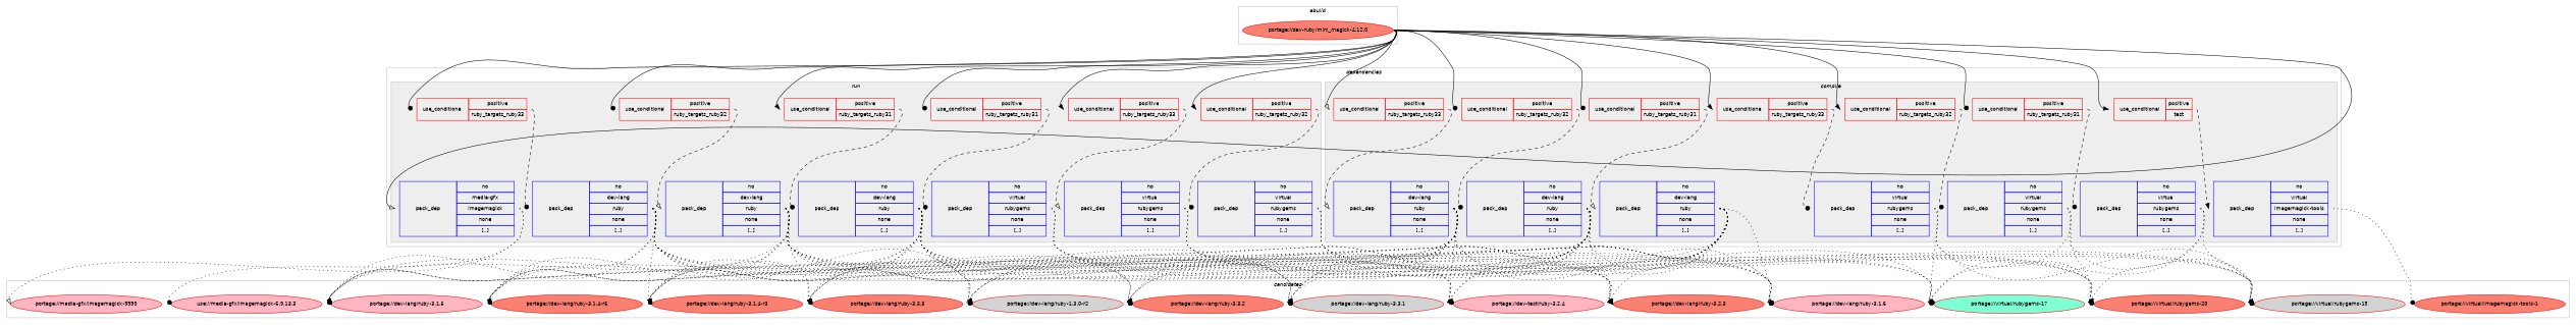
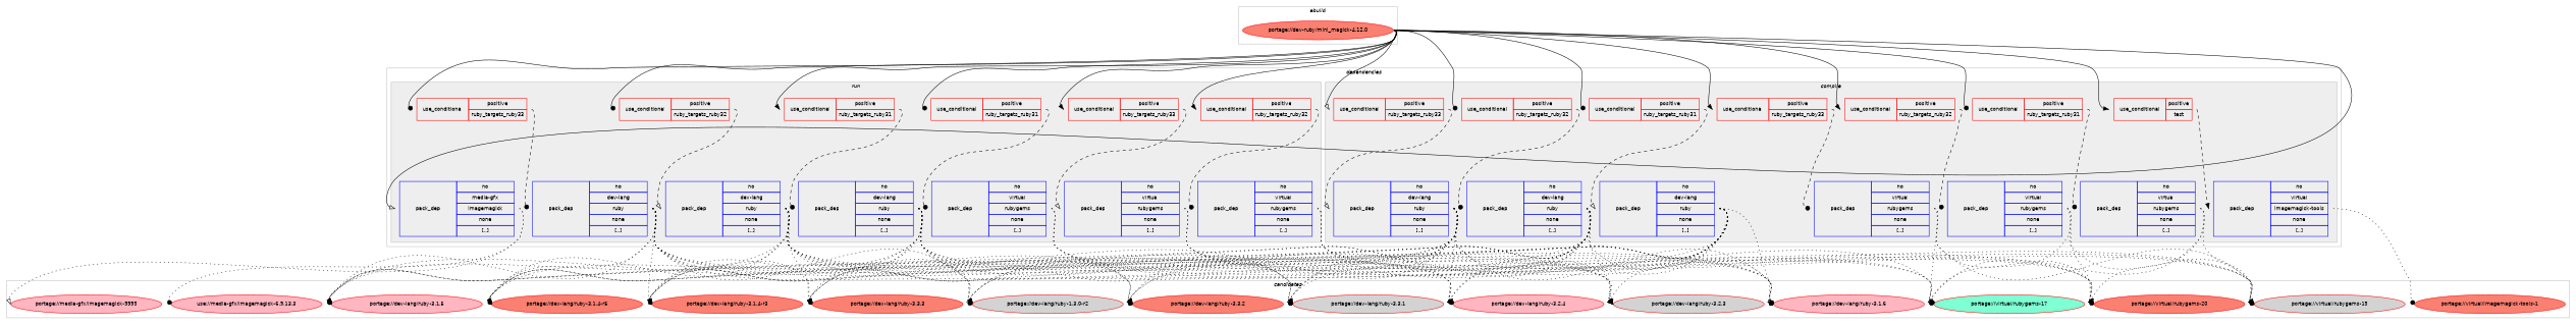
  digraph {
    compound=true
    concentrate=true
    fontname=Helvetica
    fontsize=10
    newrank=true
    rankdir=TB
    ranksep=1.5
    node [color=red fontname=Helvetica fontsize=10 shape=none]
    edge [arrowhead=dot headport=w style=dotted tailport=e weight=100]
    n1 [fillcolor=salmon label="portage://dev-ruby/mini_magick-4.12.0" style=filled width=4 shape=""]
    n2 [color=blue label=<<TABLE BORDER="0" CELLBORDER="1" CELLSPACING="0" CELLPADDING="4" WIDTH="220"><TR><TD ROWSPAN="6" CELLPADDING="30">pack_dep</TD></TR><TR><TD WIDTH="110">no</TD></TR><TR><TD>dev-lang</TD></TR><TR><TD>ruby</TD></TR><TR><TD>none</TD></TR><TR><TD>[,,]</TD></TR></TABLE>>]
    n3 [label=<<TABLE BORDER="0" CELLBORDER="1" CELLSPACING="0" CELLPADDING="4"><TR><TD ROWSPAN="3" CELLPADDING="10">use_conditional</TD></TR><TR><TD>positive</TD></TR><TR><TD>ruby_targets_ruby31</TD></TR></TABLE>>]
    n4 [color=blue label=<<TABLE BORDER="0" CELLBORDER="1" CELLSPACING="0" CELLPADDING="4" WIDTH="220"><TR><TD ROWSPAN="6" CELLPADDING="30">pack_dep</TD></TR><TR><TD WIDTH="110">no</TD></TR><TR><TD>virtual</TD></TR><TR><TD>rubygems</TD></TR><TR><TD>none</TD></TR><TR><TD>[,,]</TD></TR></TABLE>>]
    n5 [label=<<TABLE BORDER="0" CELLBORDER="1" CELLSPACING="0" CELLPADDING="4"><TR><TD ROWSPAN="3" CELLPADDING="10">use_conditional</TD></TR><TR><TD>positive</TD></TR><TR><TD>ruby_targets_ruby31</TD></TR></TABLE>>]
    n6 [color=blue label=<<TABLE BORDER="0" CELLBORDER="1" CELLSPACING="0" CELLPADDING="4" WIDTH="220"><TR><TD ROWSPAN="6" CELLPADDING="30">pack_dep</TD></TR><TR><TD WIDTH="110">no</TD></TR><TR><TD>dev-lang</TD></TR><TR><TD>ruby</TD></TR><TR><TD>none</TD></TR><TR><TD>[,,]</TD></TR></TABLE>>]
    n7 [label=<<TABLE BORDER="0" CELLBORDER="1" CELLSPACING="0" CELLPADDING="4"><TR><TD ROWSPAN="3" CELLPADDING="10">use_conditional</TD></TR><TR><TD>positive</TD></TR><TR><TD>ruby_targets_ruby32</TD></TR></TABLE>>]
    n8 [color=blue label=<<TABLE BORDER="0" CELLBORDER="1" CELLSPACING="0" CELLPADDING="4" WIDTH="220"><TR><TD ROWSPAN="6" CELLPADDING="30">pack_dep</TD></TR><TR><TD WIDTH="110">no</TD></TR><TR><TD>virtual</TD></TR><TR><TD>rubygems</TD></TR><TR><TD>none</TD></TR><TR><TD>[,,]</TD></TR></TABLE>>]
    n9 [label=<<TABLE BORDER="0" CELLBORDER="1" CELLSPACING="0" CELLPADDING="4"><TR><TD ROWSPAN="3" CELLPADDING="10">use_conditional</TD></TR><TR><TD>positive</TD></TR><TR><TD>ruby_targets_ruby32</TD></TR></TABLE>>]
    n10 [color=blue label=<<TABLE BORDER="0" CELLBORDER="1" CELLSPACING="0" CELLPADDING="4" WIDTH="220"><TR><TD ROWSPAN="6" CELLPADDING="30">pack_dep</TD></TR><TR><TD WIDTH="110">no</TD></TR><TR><TD>dev-lang</TD></TR><TR><TD>ruby</TD></TR><TR><TD>none</TD></TR><TR><TD>[,,]</TD></TR></TABLE>>]
    n11 [label=<<TABLE BORDER="0" CELLBORDER="1" CELLSPACING="0" CELLPADDING="4"><TR><TD ROWSPAN="3" CELLPADDING="10">use_conditional</TD></TR><TR><TD>positive</TD></TR><TR><TD>ruby_targets_ruby33</TD></TR></TABLE>>]
    n12 [color=blue label=<<TABLE BORDER="0" CELLBORDER="1" CELLSPACING="0" CELLPADDING="4" WIDTH="220"><TR><TD ROWSPAN="6" CELLPADDING="30">pack_dep</TD></TR><TR><TD WIDTH="110">no</TD></TR><TR><TD>virtual</TD></TR><TR><TD>rubygems</TD></TR><TR><TD>none</TD></TR><TR><TD>[,,]</TD></TR></TABLE>>]
    n13 [label=<<TABLE BORDER="0" CELLBORDER="1" CELLSPACING="0" CELLPADDING="4"><TR><TD ROWSPAN="3" CELLPADDING="10">use_conditional</TD></TR><TR><TD>positive</TD></TR><TR><TD>ruby_targets_ruby33</TD></TR></TABLE>>]
    n14 [color=blue label=<<TABLE BORDER="0" CELLBORDER="1" CELLSPACING="0" CELLPADDING="4" WIDTH="220"><TR><TD ROWSPAN="6" CELLPADDING="30">pack_dep</TD></TR><TR><TD WIDTH="110">no</TD></TR><TR><TD>virtual</TD></TR><TR><TD>imagemagick-tools</TD></TR><TR><TD>none</TD></TR><TR><TD>[,,]</TD></TR></TABLE>>]
    n15 [label=<<TABLE BORDER="0" CELLBORDER="1" CELLSPACING="0" CELLPADDING="4"><TR><TD ROWSPAN="3" CELLPADDING="10">use_conditional</TD></TR><TR><TD>positive</TD></TR><TR><TD>test</TD></TR></TABLE>>]
    n16 [color=blue label=<<TABLE BORDER="0" CELLBORDER="1" CELLSPACING="0" CELLPADDING="4" WIDTH="220"><TR><TD ROWSPAN="6" CELLPADDING="30">pack_dep</TD></TR><TR><TD WIDTH="110">no</TD></TR><TR><TD>dev-lang</TD></TR><TR><TD>ruby</TD></TR><TR><TD>none</TD></TR><TR><TD>[,,]</TD></TR></TABLE>>]
    n17 [label=<<TABLE BORDER="0" CELLBORDER="1" CELLSPACING="0" CELLPADDING="4"><TR><TD ROWSPAN="3" CELLPADDING="10">use_conditional</TD></TR><TR><TD>positive</TD></TR><TR><TD>ruby_targets_ruby31</TD></TR></TABLE>>]
    n18 [color=blue label=<<TABLE BORDER="0" CELLBORDER="1" CELLSPACING="0" CELLPADDING="4" WIDTH="220"><TR><TD ROWSPAN="6" CELLPADDING="30">pack_dep</TD></TR><TR><TD WIDTH="110">no</TD></TR><TR><TD>virtual</TD></TR><TR><TD>rubygems</TD></TR><TR><TD>none</TD></TR><TR><TD>[,,]</TD></TR></TABLE>>]
    n19 [label=<<TABLE BORDER="0" CELLBORDER="1" CELLSPACING="0" CELLPADDING="4"><TR><TD ROWSPAN="3" CELLPADDING="10">use_conditional</TD></TR><TR><TD>positive</TD></TR><TR><TD>ruby_targets_ruby31</TD></TR></TABLE>>]
    n20 [color=blue label=<<TABLE BORDER="0" CELLBORDER="1" CELLSPACING="0" CELLPADDING="4" WIDTH="220"><TR><TD ROWSPAN="6" CELLPADDING="30">pack_dep</TD></TR><TR><TD WIDTH="110">no</TD></TR><TR><TD>dev-lang</TD></TR><TR><TD>ruby</TD></TR><TR><TD>none</TD></TR><TR><TD>[,,]</TD></TR></TABLE>>]
    n21 [label=<<TABLE BORDER="0" CELLBORDER="1" CELLSPACING="0" CELLPADDING="4"><TR><TD ROWSPAN="3" CELLPADDING="10">use_conditional</TD></TR><TR><TD>positive</TD></TR><TR><TD>ruby_targets_ruby32</TD></TR></TABLE>>]
    n22 [color=blue label=<<TABLE BORDER="0" CELLBORDER="1" CELLSPACING="0" CELLPADDING="4" WIDTH="220"><TR><TD ROWSPAN="6" CELLPADDING="30">pack_dep</TD></TR><TR><TD WIDTH="110">no</TD></TR><TR><TD>dev-lang</TD></TR><TR><TD>ruby</TD></TR><TR><TD>none</TD></TR><TR><TD>[,,]</TD></TR></TABLE>>]
    n23 [label=<<TABLE BORDER="0" CELLBORDER="1" CELLSPACING="0" CELLPADDING="4"><TR><TD ROWSPAN="3" CELLPADDING="10">use_conditional</TD></TR><TR><TD>positive</TD></TR><TR><TD>ruby_targets_ruby33</TD></TR></TABLE>>]
    n24 [color=blue label=<<TABLE BORDER="0" CELLBORDER="1" CELLSPACING="0" CELLPADDING="4" WIDTH="220"><TR><TD ROWSPAN="6" CELLPADDING="30">pack_dep</TD></TR><TR><TD WIDTH="110">no</TD></TR><TR><TD>virtual</TD></TR><TR><TD>rubygems</TD></TR><TR><TD>none</TD></TR><TR><TD>[,,]</TD></TR></TABLE>>]
    n25 [label=<<TABLE BORDER="0" CELLBORDER="1" CELLSPACING="0" CELLPADDING="4"><TR><TD ROWSPAN="3" CELLPADDING="10">use_conditional</TD></TR><TR><TD>positive</TD></TR><TR><TD>ruby_targets_ruby32</TD></TR></TABLE>>]
    n26 [color=blue label=<<TABLE BORDER="0" CELLBORDER="1" CELLSPACING="0" CELLPADDING="4" WIDTH="220"><TR><TD ROWSPAN="6" CELLPADDING="30">pack_dep</TD></TR><TR><TD WIDTH="110">no</TD></TR><TR><TD>virtual</TD></TR><TR><TD>rubygems</TD></TR><TR><TD>none</TD></TR><TR><TD>[,,]</TD></TR></TABLE>>]
    n27 [label=<<TABLE BORDER="0" CELLBORDER="1" CELLSPACING="0" CELLPADDING="4"><TR><TD ROWSPAN="3" CELLPADDING="10">use_conditional</TD></TR><TR><TD>positive</TD></TR><TR><TD>ruby_targets_ruby33</TD></TR></TABLE>>]
    n28 [color=blue label=<<TABLE BORDER="0" CELLBORDER="1" CELLSPACING="0" CELLPADDING="4" WIDTH="220"><TR><TD ROWSPAN="6" CELLPADDING="30">pack_dep</TD></TR><TR><TD WIDTH="110">no</TD></TR><TR><TD>media-gfx</TD></TR><TR><TD>imagemagick</TD></TR><TR><TD>none</TD></TR><TR><TD>[,,]</TD></TR></TABLE>>]
    n29 [fillcolor=salmon label="portage://dev-lang/ruby-3.1.4-r3" style=filled width=4 shape=""]
    n30 [fillcolor=salmon label="portage://dev-lang/ruby-3.1.4-r5" style=filled width=4 shape=""]
    n31 [fillcolor=lightpink label="portage://dev-lang/ruby-3.1.5" style=filled width=4 shape=""]
    n32 [fillcolor=lightpink label="portage://dev-lang/ruby-3.1.6" style=filled width=4 shape=""]
-   n33 [fillcolor=salmon label="portage://dev-lang/ruby-3.2.3" style=filled width=4 shape=""]
-   n34 [fillcolor=lightpink label="portage://dev-test/ruby-3.2.4" style=filled width=4 shape=""]
+   n33 [fillcolor=lightgrey label="portage://dev-lang/ruby-3.2.3" style=filled width=4 shape=""]
+   n34 [fillcolor=lightpink label="portage://dev-lang/ruby-3.2.4" style=filled width=4 shape=""]
    n35 [fillcolor=lightgrey label="portage://dev-lang/ruby-1.3.0-r2" style=filled width=4 shape=""]
    n36 [fillcolor=lightgrey label="portage://dev-lang/ruby-3.3.1" style=filled width=4 shape=""]
    n37 [fillcolor=salmon label="portage://dev-lang/ruby-3.3.2" style=filled width=4 shape=""]
    n38 [fillcolor=salmon label="portage://dev-lang/ruby-3.3.3" style=filled width=4 shape=""]
    n39 [fillcolor=aquamarine label="portage://virtual/rubygems-17" style=filled width=4 shape=""]
    n40 [fillcolor=lightgrey label="portage://virtual/rubygems-19" style=filled width=4 shape=""]
    n41 [fillcolor=salmon label="portage://virtual/rubygems-20" style=filled width=4 shape=""]
    n42 [fillcolor=salmon label="portage://virtual/imagemagick-tools-1" style=filled width=4 shape=""]
    n43 [fillcolor=lightpink label="use://media-gfx/imagemagick-6.9.13.3" style=filled width=4 shape=""]
    n44 [fillcolor=lightpink label="portage://media-gfx/imagemagick-9999" style=filled width=4 shape=""]
    subgraph cluster_1 {
      color=gray
      label=<<i>ebuild</i>>
      n1
    }
    subgraph cluster_2 {
      color=gray
      label=<<i>dependencies</i>>
      subgraph cluster_3 {
        color=gray
        fillcolor="#eeeeee"
        label=<<i>compile</i>>
        style=filled
        subgraph sub_4 {
          color=gray
          fillcolor="#eeeeee"
          label=<<i>compile</i>>
          style=filled
          n3
          subgraph sub_5 {
            color=gray
            fillcolor="#eeeeee"
            label=<<i>compile</i>>
            style=filled
            n2
          }
        }
        subgraph sub_6 {
          color=gray
          fillcolor="#eeeeee"
          label=<<i>compile</i>>
          style=filled
          n5
          subgraph sub_7 {
            color=gray
            fillcolor="#eeeeee"
            label=<<i>compile</i>>
            style=filled
            n4
          }
        }
        subgraph sub_8 {
          color=gray
          fillcolor="#eeeeee"
          label=<<i>compile</i>>
          style=filled
          n7
          subgraph sub_9 {
            color=gray
            fillcolor="#eeeeee"
            label=<<i>compile</i>>
            style=filled
            n6
          }
        }
        subgraph sub_10 {
          color=gray
          fillcolor="#eeeeee"
          label=<<i>compile</i>>
          style=filled
          n9
          subgraph sub_11 {
            color=gray
            fillcolor="#eeeeee"
            label=<<i>compile</i>>
            style=filled
            n8
          }
        }
        subgraph sub_12 {
          color=gray
          fillcolor="#eeeeee"
          label=<<i>compile</i>>
          style=filled
          n11
          subgraph sub_13 {
            color=gray
            fillcolor="#eeeeee"
            label=<<i>compile</i>>
            style=filled
            n10
          }
        }
        subgraph sub_14 {
          color=gray
          fillcolor="#eeeeee"
          label=<<i>compile</i>>
          style=filled
          n13
          subgraph sub_15 {
            color=gray
            fillcolor="#eeeeee"
            label=<<i>compile</i>>
            style=filled
            n12
          }
        }
        subgraph sub_16 {
          color=gray
          fillcolor="#eeeeee"
          label=<<i>compile</i>>
          style=filled
          n15
          subgraph sub_17 {
            color=gray
            fillcolor="#eeeeee"
            label=<<i>compile</i>>
            style=filled
            n14
          }
        }
      }
      subgraph cluster_18 {
        color=gray
        fillcolor="#eeeeee"
        label=<<i>compile and run</i>>
        style=filled
      }
      subgraph cluster_19 {
        color=gray
        fillcolor="#eeeeee"
        label=<<i>run</i>>
        style=filled
        subgraph sub_20 {
          color=gray
          fillcolor="#eeeeee"
          label=<<i>run</i>>
          style=filled
          n17
          subgraph sub_21 {
            color=gray
            fillcolor="#eeeeee"
            label=<<i>run</i>>
            style=filled
            n16
          }
        }
        subgraph sub_22 {
          color=gray
          fillcolor="#eeeeee"
          label=<<i>run</i>>
          style=filled
          n19
          subgraph sub_23 {
            color=gray
            fillcolor="#eeeeee"
            label=<<i>run</i>>
            style=filled
            n18
          }
        }
        subgraph sub_24 {
          color=gray
          fillcolor="#eeeeee"
          label=<<i>run</i>>
          style=filled
          n21
          subgraph sub_25 {
            color=gray
            fillcolor="#eeeeee"
            label=<<i>run</i>>
            style=filled
            n20
          }
        }
        subgraph sub_26 {
          color=gray
          fillcolor="#eeeeee"
          label=<<i>run</i>>
          style=filled
          n23
          subgraph sub_27 {
            color=gray
            fillcolor="#eeeeee"
            label=<<i>run</i>>
            style=filled
            n22
          }
        }
        subgraph sub_28 {
          color=gray
          fillcolor="#eeeeee"
          label=<<i>run</i>>
          style=filled
          n25
          subgraph sub_29 {
            color=gray
            fillcolor="#eeeeee"
            label=<<i>run</i>>
            style=filled
            n24
          }
        }
        subgraph sub_30 {
          color=gray
          fillcolor="#eeeeee"
          label=<<i>run</i>>
          style=filled
          n27
          subgraph sub_31 {
            color=gray
            fillcolor="#eeeeee"
            label=<<i>run</i>>
            style=filled
            n26
          }
        }
        subgraph sub_32 {
          color=gray
          fillcolor="#eeeeee"
          label=<<i>run</i>>
          style=filled
          n28
        }
      }
    }
    subgraph cluster_33 {
      color=gray
      label=<<i>candidates</i>>
      rank=same
      subgraph sub_34 {
        color=black
        label=<<i>candidates</i>>
        nodesep=1
        rank=same
        n39
        n40
        n41
      }
      subgraph sub_35 {
        color=black
        label=<<i>candidates</i>>
        nodesep=1
        rank=same
        n29
        n30
        n31
        n32
        n33
        n34
        n35
        n36
        n37
        n38
      }
      subgraph sub_36 {
        color=black
        label=<<i>candidates</i>>
        nodesep=1
        rank=same
        n39
        n40
        n41
      }
      subgraph sub_37 {
        color=black
        label=<<i>candidates</i>>
        nodesep=1
        rank=same
        n29
        n30
        n31
        n32
        n33
        n34
        n35
        n36
        n37
        n38
      }
      subgraph sub_38 {
        color=black
        label=<<i>candidates</i>>
        nodesep=1
        rank=same
        n39
        n40
        n41
      }
      subgraph sub_39 {
        color=black
        label=<<i>candidates</i>>
        nodesep=1
        rank=same
        n29
        n30
        n31
        n32
        n33
        n34
        n35
        n36
        n37
        n38
      }
      subgraph sub_40 {
        color=black
        label=<<i>candidates</i>>
        nodesep=1
        rank=same
        n42
      }
      subgraph sub_41 {
        color=black
        label=<<i>candidates</i>>
        nodesep=1
        rank=same
        n29
        n30
        n31
        n32
        n33
        n34
        n35
        n36
        n37
        n38
      }
      subgraph sub_42 {
        color=black
        label=<<i>candidates</i>>
        nodesep=1
        rank=same
        n39
        n40
        n41
      }
      subgraph sub_43 {
        color=black
        label=<<i>candidates</i>>
        nodesep=1
        rank=same
        n29
        n30
        n31
        n32
        n33
        n34
        n35
        n36
        n37
        n38
      }
      subgraph sub_44 {
        color=black
        label=<<i>candidates</i>>
        nodesep=1
        rank=same
        n39
        n40
        n41
      }
      subgraph sub_45 {
        color=black
        label=<<i>candidates</i>>
        nodesep=1
        rank=same
        n29
        n30
        n31
        n32
        n33
        n34
        n35
        n36
        n37
        n38
      }
      subgraph sub_46 {
        color=black
        label=<<i>candidates</i>>
        nodesep=1
        rank=same
        n39
        n40
        n41
      }
      subgraph sub_47 {
        color=black
        label=<<i>candidates</i>>
        nodesep=1
        rank=same
        n43
        n44
      }
    }
    n1 -> n3 [style=solid weight=20]
    n1 -> n5 [style=solid weight=20]
    n1 -> n7 [style=solid weight=20]
    n1 -> n9 [arrowhead=normal style=solid weight=20]
    n1 -> n11 [arrowhead=onormal style=solid weight=20]
    n1 -> n13 [arrowhead=normal style=solid weight=20]
    n1 -> n15 [arrowhead=normal style=solid weight=20]
    n1 -> n17 [arrowhead=normal style=solid weight=20]
    n1 -> n19 [style=solid weight=20]
    n1 -> n21 [style=solid weight=20]
    n1 -> n23 [style=solid weight=20]
    n1 -> n25 [arrowhead=normal style=solid weight=20]
    n1 -> n27 [arrowhead=normal style=solid weight=20]
    n1 -> n28 [arrowhead=onormal style=solid weight=20]
    n2 -> n29 [arrowhead=onormal]
    n2 -> n30
    n2 -> n31 [arrowhead=normal]
    n2 -> n32
    n2 -> n33 [arrowhead=normal]
    n2 -> n34
    n2 -> n35 [arrowhead=normal]
    n2 -> n36 [arrowhead=normal]
    n2 -> n37 [arrowhead=normal]
    n2 -> n38
    n3 -> n2 [arrowhead=onormal style=dashed weight=20]
    n4 -> n39
    n4 -> n40 [arrowhead=normal]
    n4 -> n41 [arrowhead=onormal]
    n5 -> n4 [style=dashed weight=20]
    n6 -> n29 [arrowhead=normal]
    n6 -> n30 [arrowhead=onormal]
    n6 -> n31
    n6 -> n32
    n6 -> n33 [arrowhead=onormal]
    n6 -> n34 [arrowhead=normal]
    n6 -> n35 [arrowhead=onormal]
    n6 -> n36 [arrowhead=normal]
    n6 -> n37 [arrowhead=onormal]
    n6 -> n38 [arrowhead=onormal]
    n7 -> n6 [style=dashed weight=20]
    n8 -> n39
    n8 -> n40 [arrowhead=normal]
    n8 -> n41 [arrowhead=onormal]
    n9 -> n8 [style=dashed weight=20]
    n10 -> n29 [arrowhead=onormal]
    n10 -> n30 [arrowhead=normal]
    n10 -> n31
    n10 -> n32 [arrowhead=onormal]
    n10 -> n33 [arrowhead=onormal]
    n10 -> n34
    n10 -> n35 [arrowhead=onormal]
    n10 -> n36 [arrowhead=onormal]
    n10 -> n37 [arrowhead=normal]
    n10 -> n38 [arrowhead=onormal]
    n11 -> n10 [arrowhead=onormal style=dashed weight=20]
    n12 -> n39 [arrowhead=onormal]
    n12 -> n40 [arrowhead=normal]
    n12 -> n41 [arrowhead=normal]
    n13 -> n12 [style=dashed weight=20]
    n14 -> n42
    n15 -> n14 [arrowhead=normal style=dashed weight=20]
    n16 -> n29 [arrowhead=onormal]
    n16 -> n30 [arrowhead=normal]
    n16 -> n31
    n16 -> n32
    n16 -> n33 [arrowhead=onormal]
    n16 -> n34 [arrowhead=onormal]
    n16 -> n35
    n16 -> n36
    n16 -> n37
    n16 -> n38 [arrowhead=onormal]
    n17 -> n16 [style=dashed weight=20]
    n18 -> n39
    n18 -> n40 [arrowhead=normal]
    n18 -> n41 [arrowhead=onormal]
    n19 -> n18 [style=dashed weight=20]
    n20 -> n29 [arrowhead=onormal]
    n20 -> n30 [arrowhead=onormal]
    n20 -> n31 [arrowhead=onormal]
    n20 -> n32
    n20 -> n33 [arrowhead=normal]
    n20 -> n34 [arrowhead=normal]
    n20 -> n35
    n20 -> n36 [arrowhead=onormal]
    n20 -> n37
    n20 -> n38 [arrowhead=normal]
    n21 -> n20 [arrowhead=onormal style=dashed weight=20]
    n22 -> n29
    n22 -> n30 [arrowhead=normal]
    n22 -> n31 [arrowhead=normal]
    n22 -> n32 [arrowhead=onormal]
    n22 -> n33 [arrowhead=onormal]
    n22 -> n34 [arrowhead=onormal]
    n22 -> n35 [arrowhead=onormal]
    n22 -> n36
    n22 -> n37 [arrowhead=normal]
    n22 -> n38 [arrowhead=normal]
    n23 -> n22 [style=dashed weight=20]
    n24 -> n39 [arrowhead=onormal]
    n24 -> n40
    n24 -> n41
    n25 -> n24 [style=dashed weight=20]
    n26 -> n39 [arrowhead=onormal]
    n26 -> n40
    n26 -> n41 [arrowhead=normal]
    n27 -> n26 [arrowhead=onormal style=dashed weight=20]
    n28 -> n43
    n28 -> n44 [arrowhead=onormal]
  }
